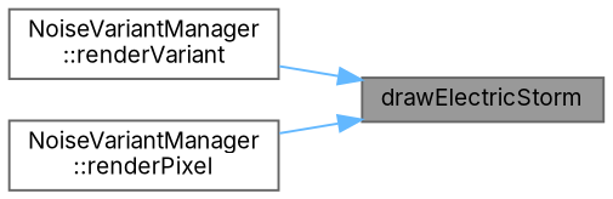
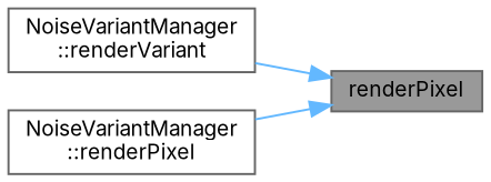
  digraph {
    fontname=Inter
    rankdir=RL
    node [color=grey40 fillcolor=white fontname=Inter fontsize=10 shape=box style=filled]
    edge [color=steelblue1 dir=back fontname=Inter fontsize=10 labelfontname=Helvetica labelfontsize=10 style=solid]
-   n1 [color=gray40 fillcolor=grey60 fontcolor=black height=0.2 label=drawElectricStorm width=0.4]
+   n1 [color=gray40 fillcolor=grey60 fontcolor=black height=0.2 label=renderPixel width=0.4]
    n2 [height=0.2 label="NoiseVariantManager\l::renderVariant" width=0.4]
    n3 [height=0.2 label="NoiseVariantManager\l::renderPixel" width=0.4]
    n1 -> n2
    n1 -> n3
  }
